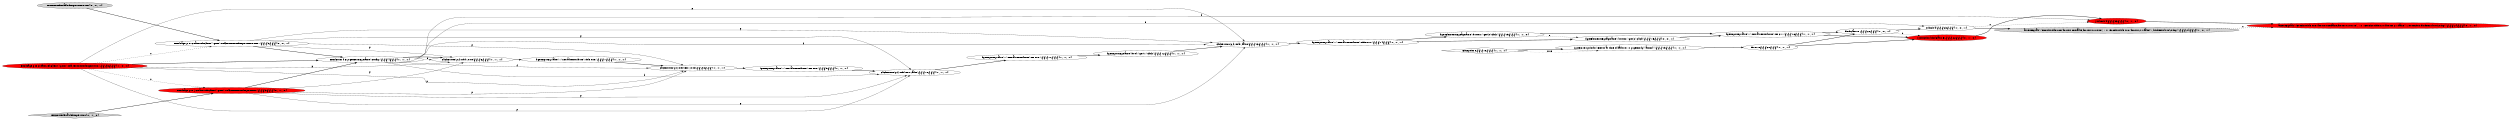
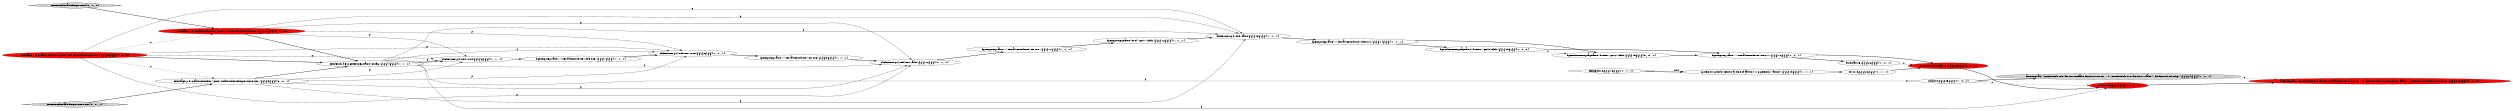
  digraph {
    rankdir=LR
    node [fillcolor=white shape=ellipse style=filled]
    edge [style=bold]
    n1 [label="Exception e@@@18@@@['1', '1', '1']" shape=diamond]
    n2 [label="System.err.println(\"HTML at time of failure:\" + p.getBody().asXml())@@@19@@@['1', '1', '1']"]
    n3 [label="throw e@@@20@@@['1', '1', '1']"]
    n4 [label="bindClass = @@@22@@@['1', '0', '1']"]
    n5 [fillcolor=red label="rootAction.bindClass = @@@22@@@['0', '1', '0']"]
    n6 [fillcolor=red label="assertEquals(\"(FooList:title one:(foo:txt one:false,foo:txt two:true(, \" + \"FooList:title two:(foo:txt 2.1:false((\",rootAction.bindResult.toString())@@@24@@@['0', '1', '0']"]
    n7 [label="f.getElementsByTagName(\"button\").get(2).click()@@@15@@@['0', '0', '1']"]
    n8 [label="f.getInputByValue(\"\").setValueAttribute(\"txt 2.1\")@@@16@@@['1', '1', '1']"]
    n9 [label="HtmlForm f = p.getFormByName(\"config\")@@@4@@@['1', '1', '1']"]
    n10 [label="clickButton(p,f,\"Add Foo\",false)@@@10@@@['1', '1', '1']"]
    n11 [label="clickButton(p,f,\"Add\",false)@@@13@@@['1', '1', '1']"]
    n12 [label="clickButton(p,f,\"Add Foo\",true)@@@8@@@['1', '1', '1']"]
-   n13 [label="submit(f)@@@23@@@['1', '0', '1']"]
+   n13 [label="submit(f)@@@23@@@['1', '0', '1']" shape=diamond]
    n14 [label="clickButton(p,f,\"Add\",true)@@@6@@@['1', '1', '1']"]
    n15 [fillcolor=red label="j.submit(f)@@@23@@@['0', '1', '0']"]
    n16 [label="f.getInputByValue(\"\").setValueAttribute(\"txt two\")@@@11@@@['1', '1', '1']"]
    n17 [label="f.getInputByValue(\"\").setValueAttribute(\"title two\")@@@14@@@['1', '1', '1']"]
    n18 [label="f.getInputByValue(\"\").setValueAttribute(\"txt one\")@@@9@@@['1', '1', '1']"]
    n19 [fillcolor=lightgray label="assertEquals(\"(FooList:title one:(foo:txt one:false,foo:txt two:true(, \" + \"FooList:title two:(foo:txt 2.1:false((\",bindResult.toString())@@@24@@@['1', '0', '1']"]
    n20 [label="f.getInputByValue(\"\").setValueAttribute(\"title one\")@@@7@@@['1', '1', '1']"]
    n21 [label="f.getElementsByTagName(\"button\").get(3).click()@@@15@@@['1', '1', '0']"]
    n22 [label="f.getInputsByName(\"bool\").get(1).click()@@@12@@@['1', '1', '1']"]
    n23 [fillcolor=red label="HtmlPage p = j.createWebClient().goTo(\"self/testNestedTopButton\")@@@3@@@['0', '1', '0']"]
    n24 [fillcolor=red label="HtmlPage p = createWebClient().goTo(\"self/testNestedTopButton\")@@@3@@@['1', '0', '0']"]
    n25 [label="HtmlPage p = createWebClient().goTo(\"self/testNestedTopButtonOuter\")@@@3@@@['0', '0', '1']"]
-   n26 [fillcolor=lightgray label="testNestedEnabledTopButtonOuter['0', '0', '1']"]
+   n26 [fillcolor=lightgray label="testNestedEnabledTopButtonOuter['0', '0', '1']" shape=diamond]
    n27 [fillcolor=lightgray label="testNestedEnabledTopButton['0', '1', '0']" shape=diamond]
    n1 -> n2 [label=true style=dotted]
    n1 -> n2
    n2 -> n3
-   n3 -> n4
    n3 -> n5
    n4 -> n5 [label=0 style=dashed]
-   n4 -> n13
    n5 -> n15
    n7 -> n8
    n8 -> n4
    n8 -> n5
    n9 -> n10 [label=f style=solid]
    n9 -> n11 [label=f style=solid]
    n9 -> n12 [label=f style=solid]
    n9 -> n13 [label=f style=solid]
    n9 -> n14 [label=f style=solid]
    n9 -> n14
    n9 -> n15 [label=f style=solid]
    n10 -> n16
    n11 -> n17
    n12 -> n18
    n13 -> n15 [label=0 style=dashed]
    n13 -> n19
    n14 -> n20
    n15 -> n6
    n16 -> n22
    n17 -> n7
    n17 -> n21
    n18 -> n10
    n19 -> n6 [label=0 style=dashed]
    n20 -> n12
    n21 -> n7 [label=0 style=dashed]
    n21 -> n8
    n22 -> n11
    n23 -> n9
    n23 -> n10 [label=p style=solid]
    n23 -> n11 [label=p style=solid]
    n23 -> n12 [label=p style=solid]
    n23 -> n14 [label=p style=solid]
    n24 -> n9
    n24 -> n10 [label=p style=solid]
    n24 -> n11 [label=p style=solid]
    n24 -> n12 [label=p style=solid]
    n24 -> n14 [label=p style=solid]
    n24 -> n23 [label=0 style=dashed]
    n24 -> n25 [label=0 style=dashed]
    n25 -> n9
    n25 -> n10 [label=p style=solid]
    n25 -> n11 [label=p style=solid]
    n25 -> n12 [label=p style=solid]
    n25 -> n14 [label=p style=solid]
    n26 -> n25
    n27 -> n23
  }
